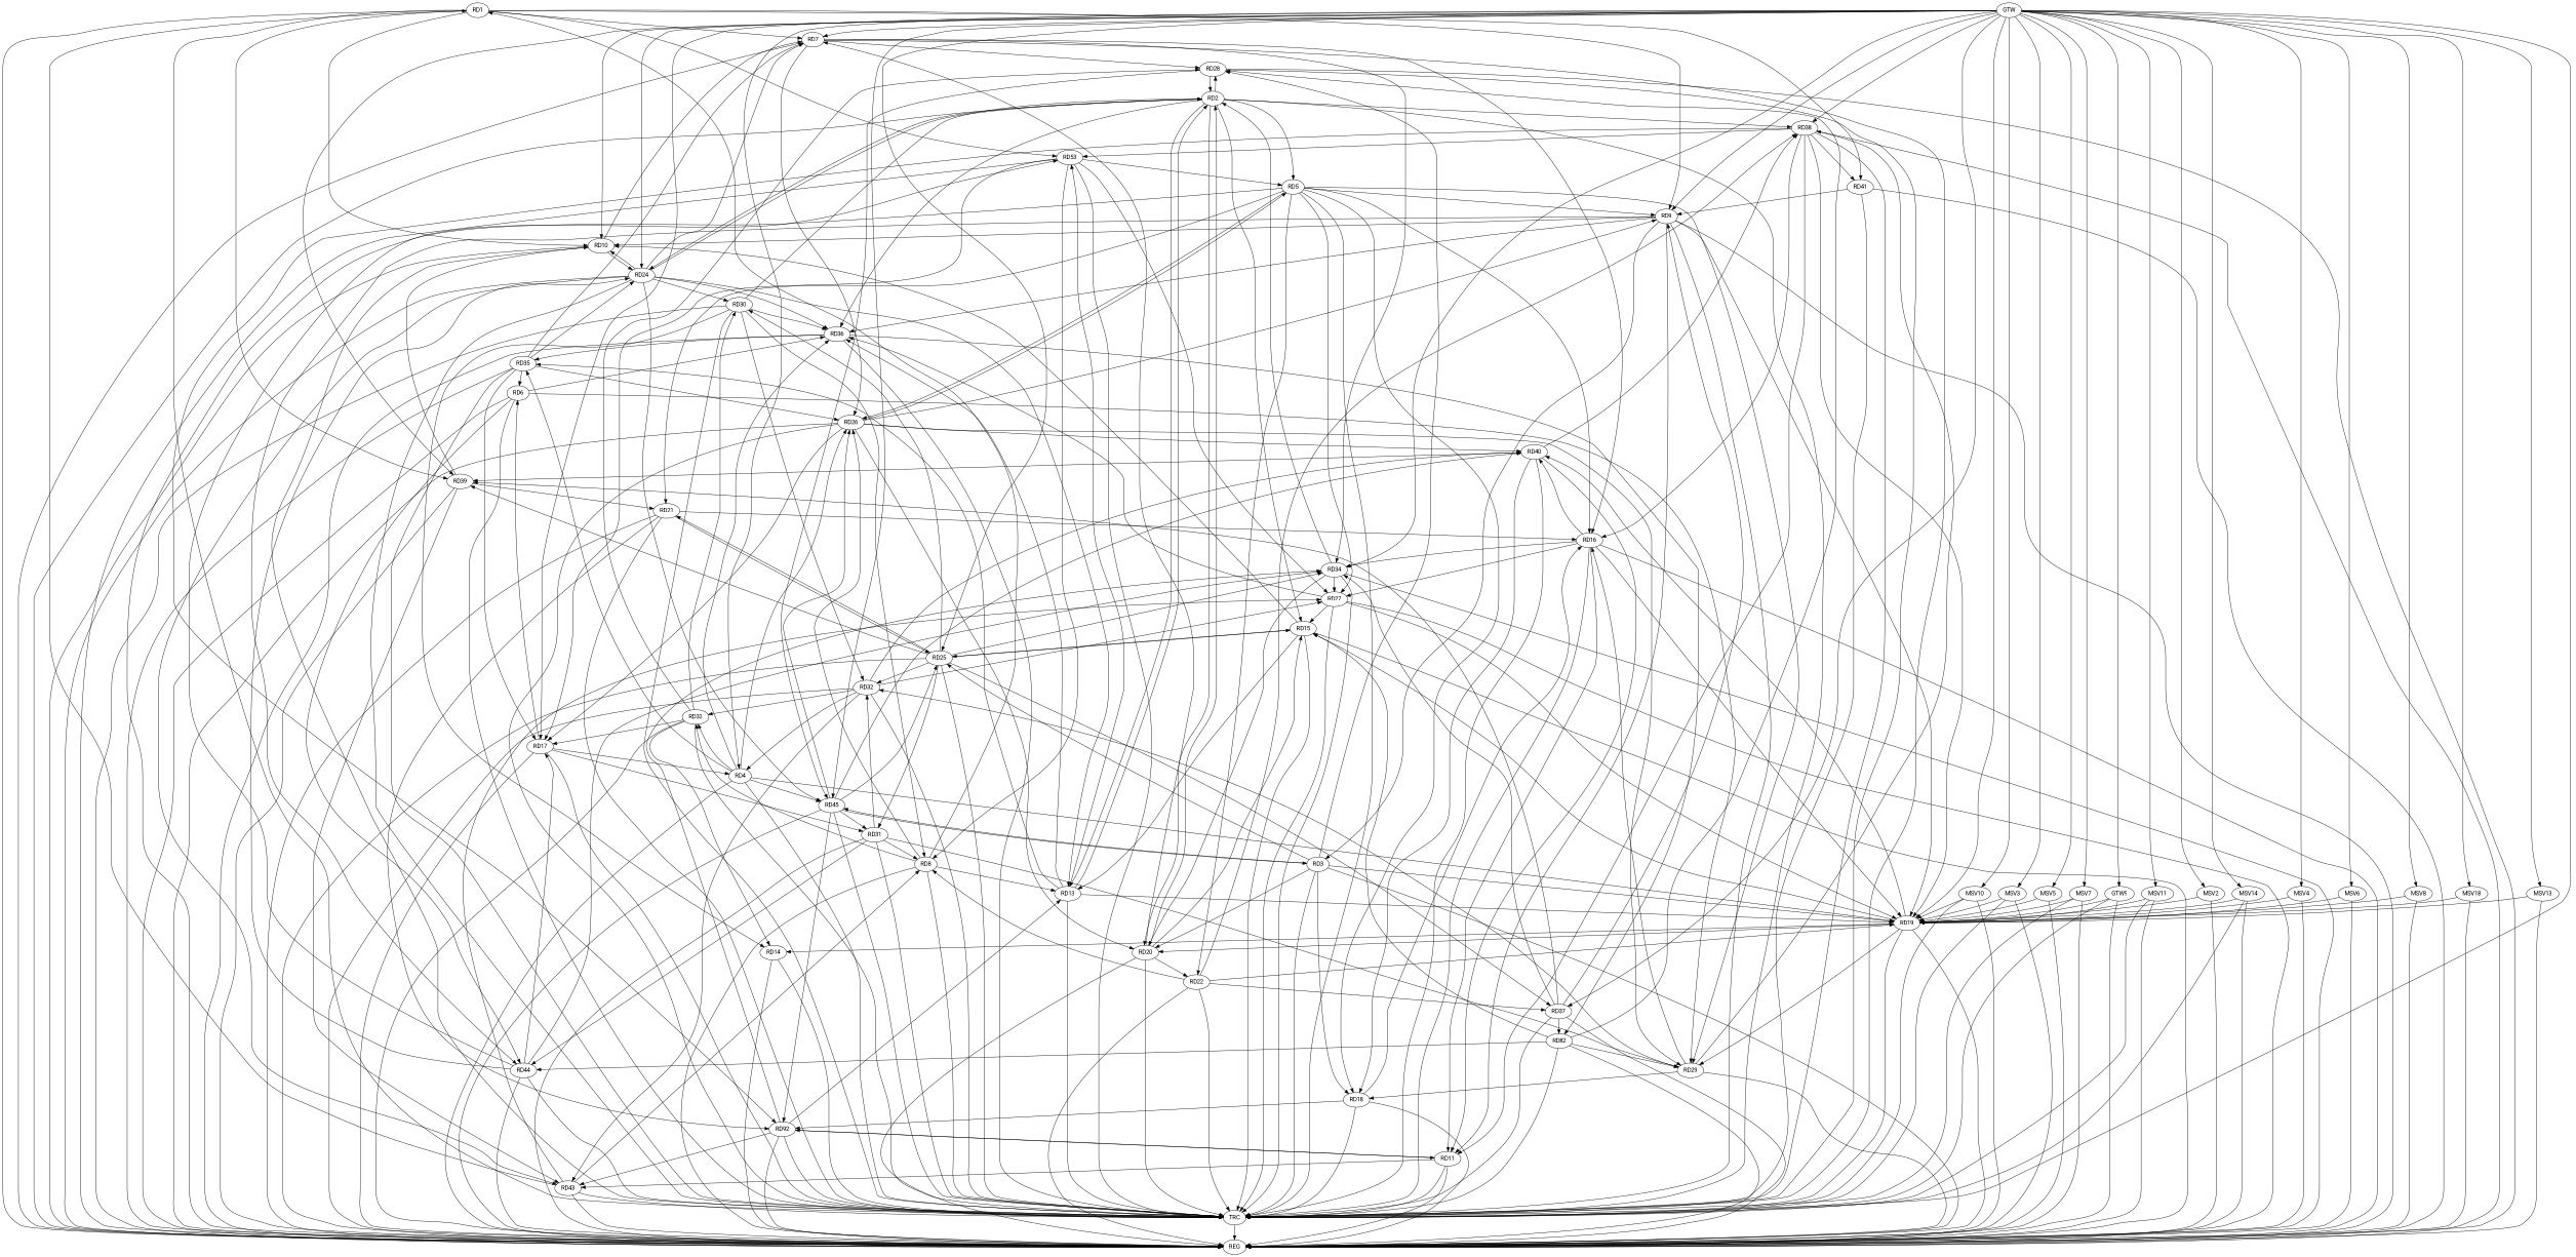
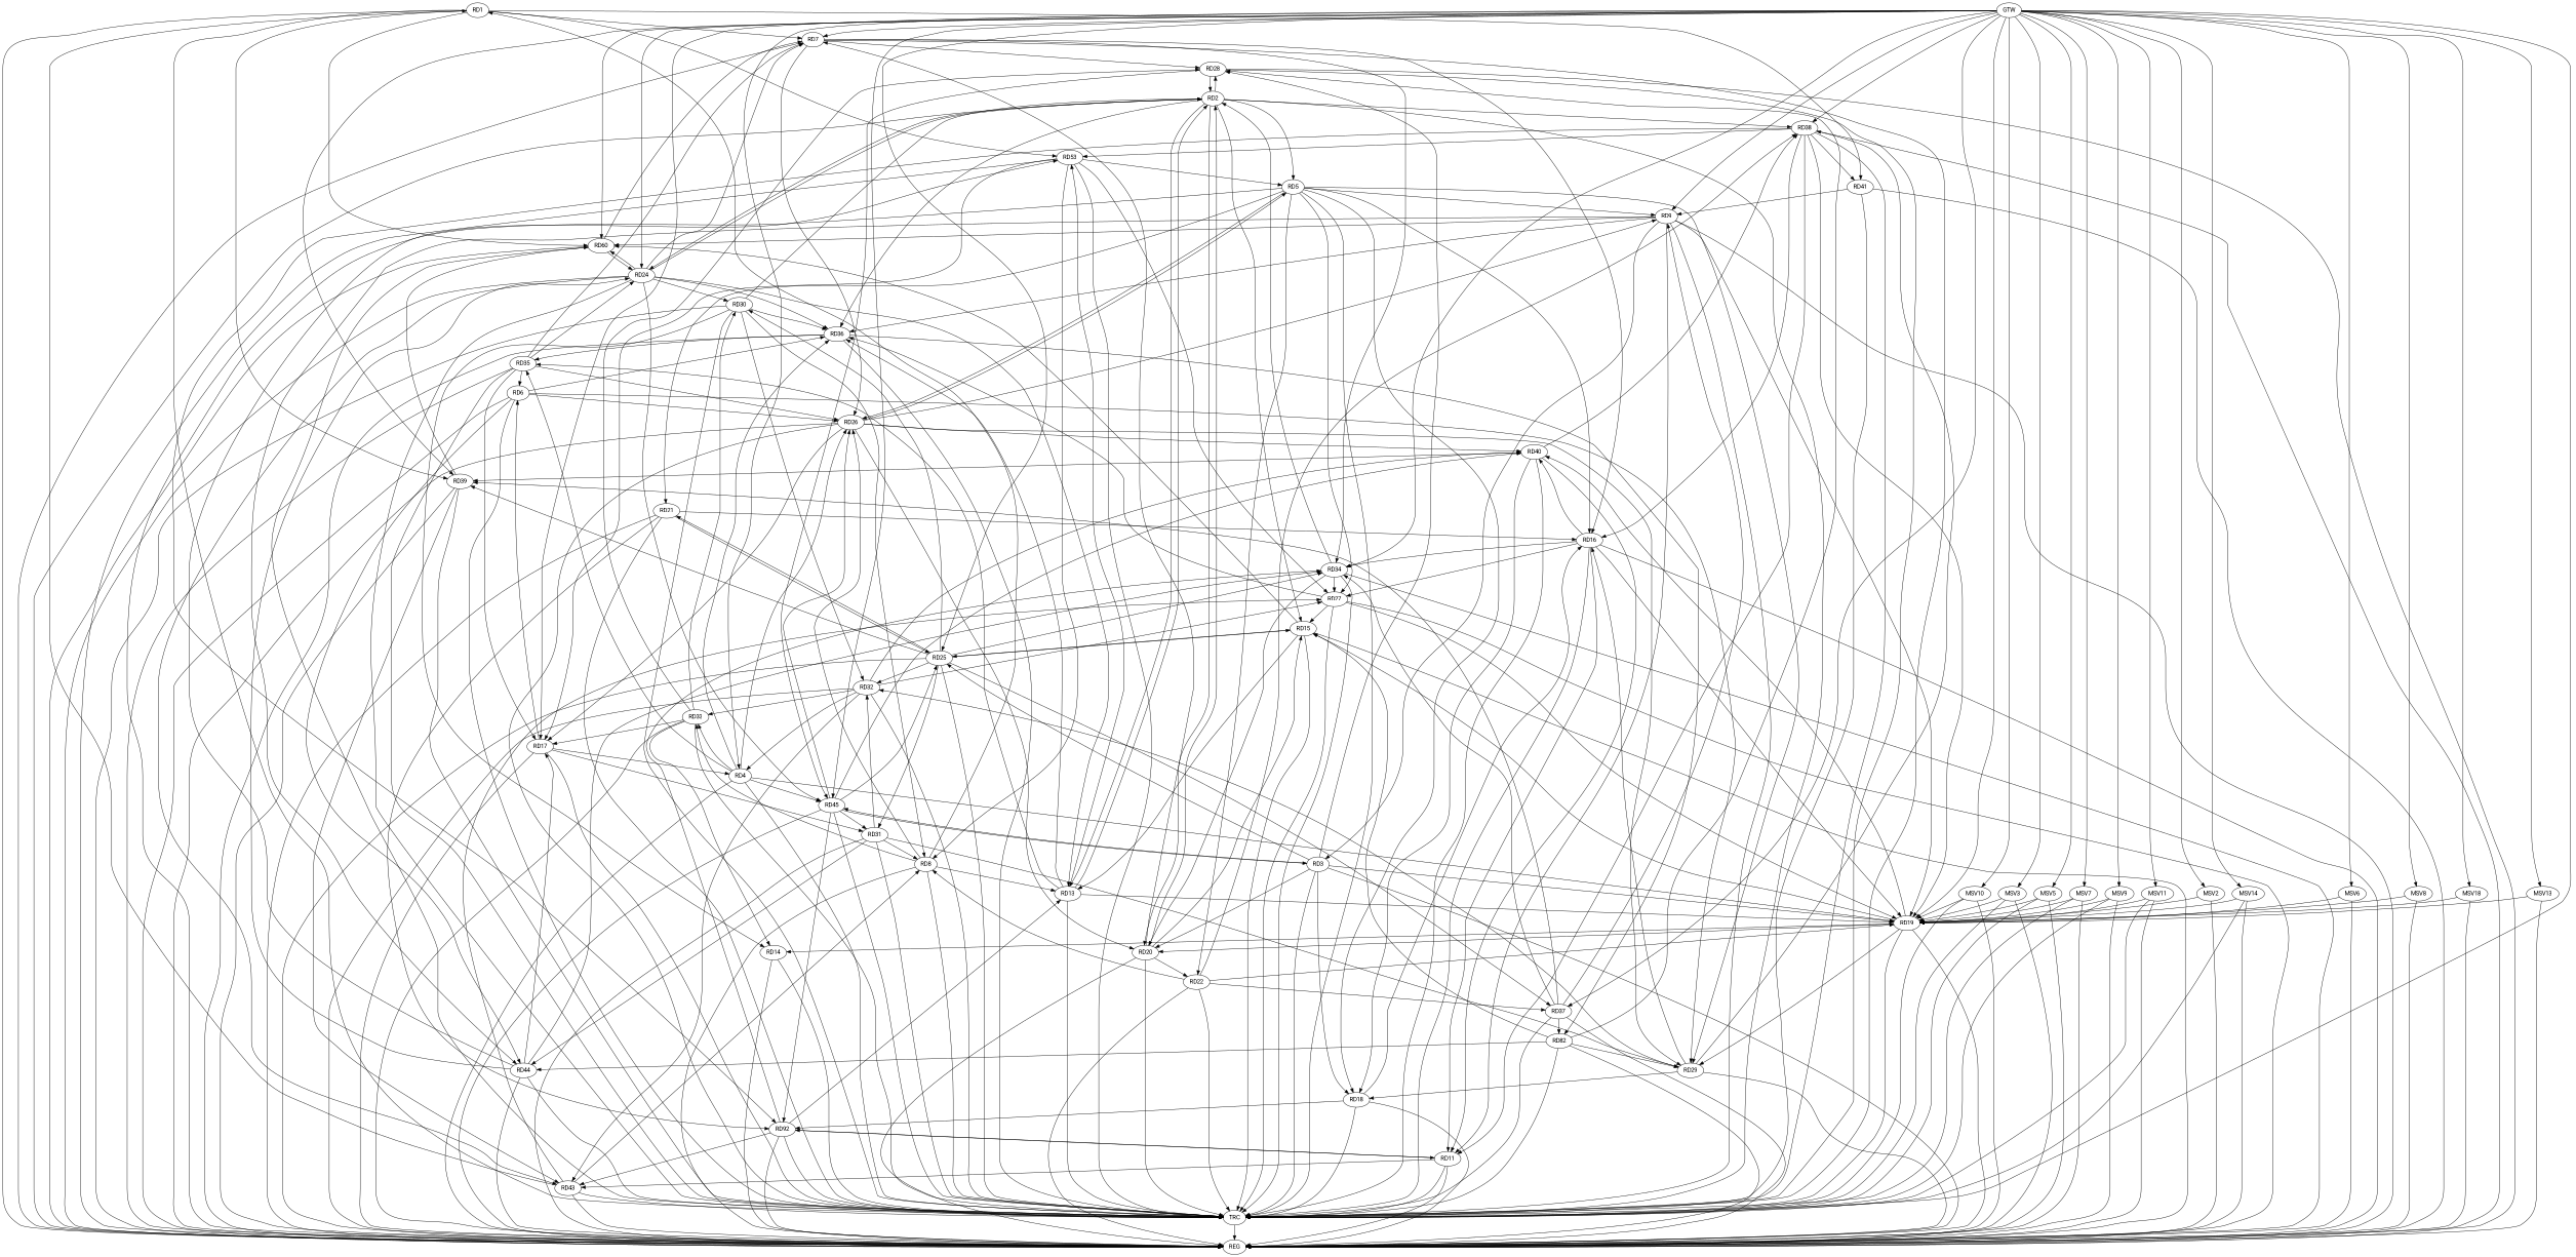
  strict digraph {
    fontname=Roboto
    node [fontname=Roboto]
    edge [fontname=Roboto]
    n1 [label=RD1]
    n2 [label=RD7]
    n3 [label=RD9]
-   n4 [label=RD10]
+   n4 [label=RD60]
    n5 [label=RD53]
    n6 [label=RD39]
    n7 [label=RD41]
    n8 [label=REG]
    n9 [label=TRC]
    n10 [label=RD28]
    n11 [label=RD26]
    n12 [label=RD16]
    n13 [label=RD34]
    n14 [label=RD36]
    n15 [label=RD3]
    n16 [label=RD19]
    n17 [label=RD44]
    n18 [label=RD11]
    n19 [label=RD24]
    n20 [label=RD5]
    n21 [label=RD27]
    n22 [label=RD8]
    n23 [label=RD17]
    n24 [label=RD43]
    n25 [label=RD2]
    n26 [label=RD13]
    n27 [label=RD15]
    n28 [label=RD20]
    n29 [label=RD38]
    n30 [label=RD18]
    n31 [label=RD21]
    n32 [label=RD22]
    n33 [label=RD29]
    n34 [label=RD35]
    n35 [label=RD25]
    n36 [label=RD45]
    n37 [label=RD30]
    n38 [label=RD82]
    n39 [label=RD92]
    n40 [label=RD14]
    n41 [label=RD40]
    n42 [label=RD31]
    n43 [label=RD37]
    n44 [label=RD32]
    n45 [label=RD4]
    n46 [label=RD33]
    n47 [label=RD6]
    n48 [label=GTW]
    n49 [label=MSV2]
    n50 [label=MSV3]
-   n51 [label=MSV4]
    n52 [label=MSV5]
    n53 [label=MSV6]
    n54 [label=MSV7]
    n55 [label=MSV8]
-   n56 [label=GTW9]
+   n56 [label=MSV9]
    n57 [label=MSV10]
    n58 [label=MSV11]
    n59 [label=MSV18]
    n60 [label=MSV13]
    n61 [label=MSV14]
    n1 -> n2
-   n1 -> n3
    n1 -> n4
    n1 -> n5
    n1 -> n6
    n1 -> n7
    n1 -> n8
    n1 -> n9
    n2 -> n8
    n2 -> n9
    n2 -> n10
    n2 -> n11
    n2 -> n12
    n2 -> n13
    n3 -> n4
    n3 -> n8
    n3 -> n9
    n3 -> n14
    n3 -> n15
    n3 -> n16
    n3 -> n17
    n3 -> n18
    n4 -> n2
    n4 -> n8
    n4 -> n9
    n4 -> n19
    n5 -> n8
    n5 -> n9
    n5 -> n20
    n5 -> n21
    n5 -> n22
    n5 -> n23
    n6 -> n4
    n6 -> n8
-   n6 -> n31
+   n6 -> n9
    n6 -> n24
    n7 -> n3
    n7 -> n8
    n7 -> n9
    n9 -> n8
    n10 -> n8
    n10 -> n9
    n10 -> n25
    n10 -> n36
    n11 -> n3
    n11 -> n8
    n11 -> n9
    n11 -> n20
    n11 -> n23
    n11 -> n28
    n11 -> n33
    n11 -> n41
    n12 -> n8
    n12 -> n9
    n12 -> n13
    n12 -> n16
    n12 -> n18
    n12 -> n21
    n12 -> n41
    n13 -> n8
    n13 -> n9
    n13 -> n21
    n13 -> n25
    n13 -> n28
    n14 -> n8
    n14 -> n9
    n14 -> n34
    n14 -> n38
    n15 -> n8
    n15 -> n9
    n15 -> n10
    n15 -> n16
    n15 -> n28
    n15 -> n30
    n15 -> n35
    n15 -> n36
    n16 -> n8
    n16 -> n9
    n16 -> n27
    n16 -> n28
    n16 -> n33
    n16 -> n40
    n16 -> n41
    n17 -> n5
    n17 -> n8
    n17 -> n9
    n17 -> n13
    n17 -> n19
    n17 -> n23
    n18 -> n8
    n18 -> n9
    n18 -> n24
    n18 -> n39
    n19 -> n2
    n19 -> n4
    n19 -> n8
    n19 -> n9
    n19 -> n14
    n19 -> n24
    n19 -> n25
    n19 -> n26
    n19 -> n36
    n19 -> n37
    n20 -> n3
    n20 -> n8
    n20 -> n9
    n20 -> n11
    n20 -> n12
    n20 -> n21
    n20 -> n30
    n20 -> n31
    n20 -> n32
    n20 -> n33
    n21 -> n8
    n21 -> n9
    n21 -> n14
    n21 -> n16
    n21 -> n27
    n22 -> n1
    n22 -> n8
    n22 -> n9
    n22 -> n11
    n22 -> n26
    n22 -> n46
    n23 -> n8
    n23 -> n9
    n23 -> n42
    n23 -> n45
    n23 -> n47
    n24 -> n1
    n24 -> n8
    n24 -> n9
    n24 -> n21
    n24 -> n22
    n25 -> n8
    n25 -> n9
    n25 -> n10
    n25 -> n14
    n25 -> n19
    n25 -> n20
    n25 -> n26
    n25 -> n27
    n25 -> n28
    n25 -> n29
    n26 -> n5
    n26 -> n9
    n26 -> n14
    n26 -> n16
    n26 -> n25
    n26 -> n34
    n27 -> n4
    n27 -> n8
    n27 -> n9
    n27 -> n26
    n27 -> n35
    n28 -> n2
    n28 -> n8
    n28 -> n9
    n28 -> n25
    n28 -> n27
    n28 -> n32
    n29 -> n5
    n29 -> n7
    n29 -> n8
    n29 -> n9
    n29 -> n12
    n29 -> n16
    n29 -> n18
    n29 -> n39
    n30 -> n8
    n30 -> n9
    n30 -> n12
    n30 -> n39
    n31 -> n8
    n31 -> n9
    n31 -> n12
    n31 -> n35
    n31 -> n39
    n32 -> n8
    n32 -> n9
    n32 -> n16
    n32 -> n22
    n32 -> n29
    n32 -> n43
    n33 -> n8
    n33 -> n12
    n33 -> n29
    n33 -> n30
    n33 -> n44
    n34 -> n2
    n34 -> n8
    n34 -> n9
    n34 -> n11
    n34 -> n19
    n34 -> n23
    n34 -> n47
    n35 -> n6
    n35 -> n8
    n35 -> n9
    n35 -> n13
    n35 -> n27
    n35 -> n31
    n35 -> n37
    n35 -> n42
    n35 -> n43
    n35 -> n44
    n36 -> n8
    n36 -> n9
    n36 -> n11
    n36 -> n15
    n36 -> n35
    n36 -> n39
    n36 -> n41
    n36 -> n42
    n37 -> n8
    n37 -> n9
    n37 -> n14
    n37 -> n22
    n37 -> n25
    n37 -> n40
    n37 -> n44
    n38 -> n8
    n38 -> n9
    n38 -> n10
    n38 -> n17
    n38 -> n27
    n38 -> n33
    n39 -> n8
    n39 -> n9
    n39 -> n13
    n39 -> n18
    n39 -> n24
    n39 -> n26
    n40 -> n8
    n40 -> n9
    n41 -> n6
    n41 -> n9
    n41 -> n18
    n41 -> n29
    n41 -> n30
    n42 -> n8
    n42 -> n9
    n42 -> n17
    n42 -> n22
    n42 -> n33
    n42 -> n44
    n43 -> n3
    n43 -> n6
    n43 -> n8
    n43 -> n9
    n43 -> n13
    n43 -> n38
    n44 -> n8
    n44 -> n9
    n44 -> n21
    n44 -> n24
    n44 -> n41
    n44 -> n45
    n44 -> n46
    n45 -> n8
    n45 -> n9
    n45 -> n11
    n45 -> n14
    n45 -> n16
    n45 -> n34
    n45 -> n36
    n45 -> n46
    n46 -> n8
    n46 -> n9
    n46 -> n10
    n46 -> n23
    n46 -> n37
    n46 -> n40
    n47 -> n8
    n47 -> n9
+   n47 -> n11
    n47 -> n14
    n47 -> n17
    n47 -> n33
    n48 -> n2
    n48 -> n3
    n48 -> n4
    n48 -> n6
    n48 -> n9
    n48 -> n13
    n48 -> n16
    n48 -> n19
    n48 -> n23
    n48 -> n29
    n48 -> n35
    n48 -> n36
    n48 -> n43
    n48 -> n45
    n48 -> n49
    n48 -> n50
-   n48 -> n51
    n48 -> n52
    n48 -> n53
    n48 -> n54
    n48 -> n55
    n48 -> n56
    n48 -> n57
    n48 -> n58
    n48 -> n59
    n48 -> n60
    n48 -> n61
    n49 -> n8
    n49 -> n16
    n50 -> n8
    n50 -> n9
    n50 -> n16
-   n51 -> n8
-   n51 -> n16
    n52 -> n8
+   n52 -> n9
    n52 -> n16
    n53 -> n8
    n53 -> n16
    n54 -> n8
    n54 -> n9
    n54 -> n16
    n55 -> n8
    n55 -> n16
    n56 -> n8
    n56 -> n9
    n56 -> n16
    n57 -> n8
    n57 -> n9
    n57 -> n16
    n58 -> n8
    n58 -> n9
    n58 -> n16
    n59 -> n8
    n59 -> n16
    n60 -> n8
    n60 -> n16
    n61 -> n8
    n61 -> n9
    n61 -> n16
  }
